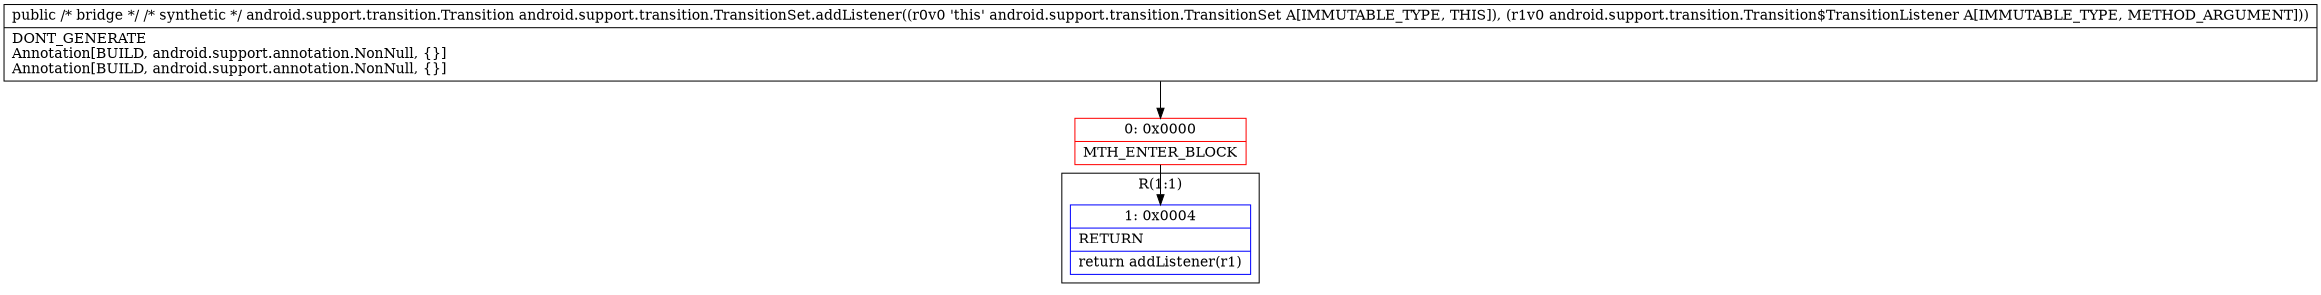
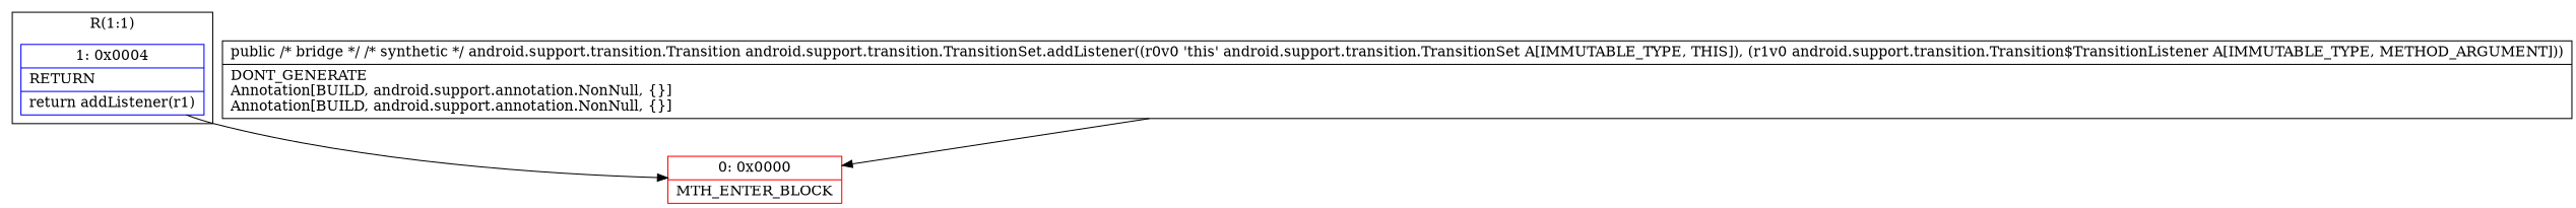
  digraph {
    node [shape=record]
    n1 [color=blue label="{1\:\ 0x0004|RETURN\l|return addListener(r1)\l}"]
    n2 [color=red label="{0\:\ 0x0000|MTH_ENTER_BLOCK\l}"]
    n3 [label="{public \/* bridge *\/ \/* synthetic *\/ android.support.transition.Transition android.support.transition.TransitionSet.addListener((r0v0 'this' android.support.transition.TransitionSet A[IMMUTABLE_TYPE, THIS]), (r1v0 android.support.transition.Transition$TransitionListener A[IMMUTABLE_TYPE, METHOD_ARGUMENT]))  | DONT_GENERATE\lAnnotation[BUILD, android.support.annotation.NonNull, \{\}]\lAnnotation[BUILD, android.support.annotation.NonNull, \{\}]\l}"]
    subgraph cluster_1 {
      label="R(1:1)"
      n1
    }
-   n2 -> n1
+   n1 -> n2
    n3 -> n2
  }
